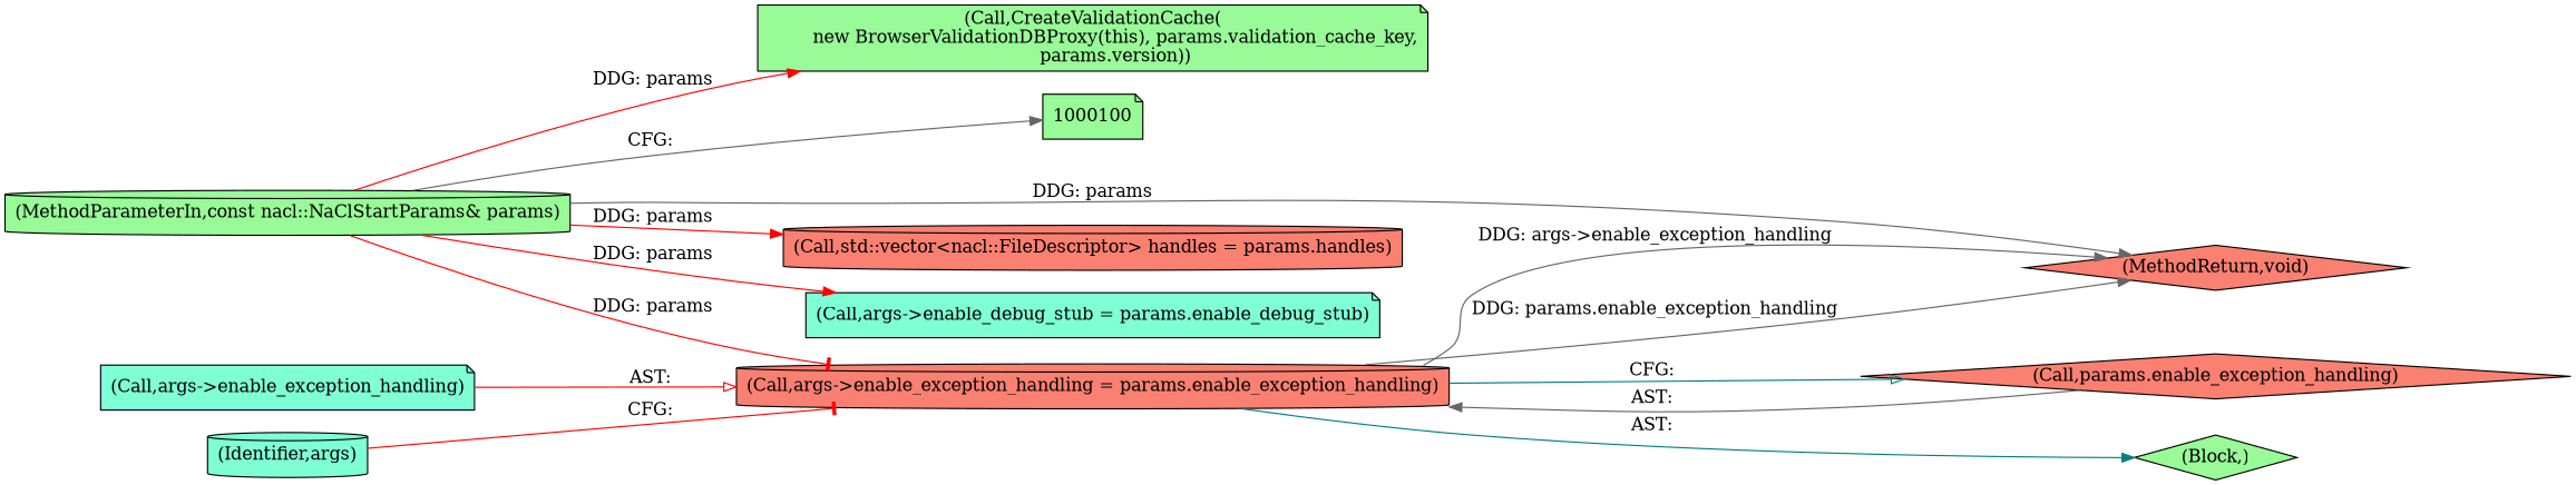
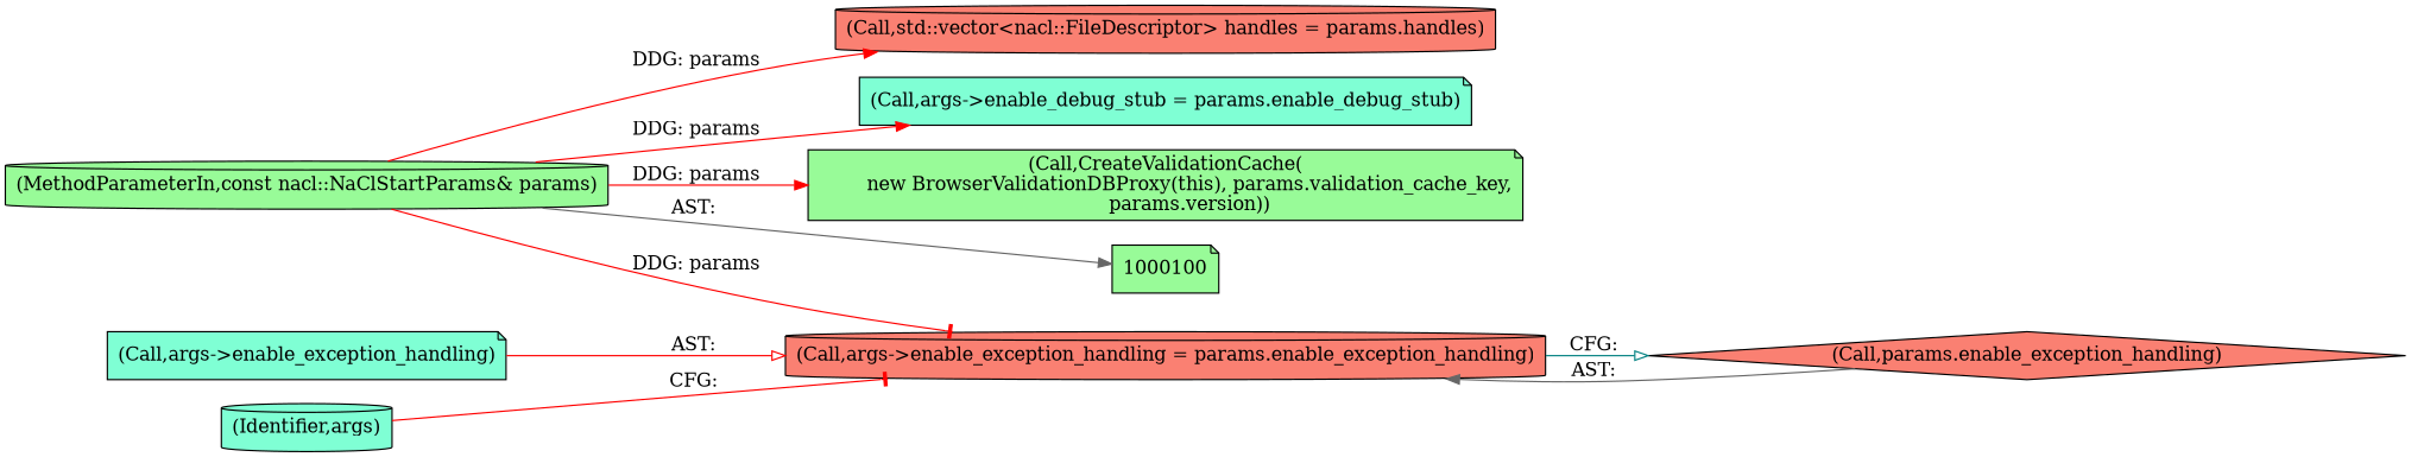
  digraph {
    rankdir=LR
    node [fillcolor=salmon shape=cylinder style=filled]
    edge [arrowhead=normal color=red]
    n1 [label="(Call,args->enable_exception_handling = params.enable_exception_handling)"]
-   n2 [label="(MethodReturn,void)" shape=diamond]
    n3 [label="(Call,params.enable_exception_handling)" shape=diamond]
-   n4 [fillcolor=palegreen label="(Block,)" shape=diamond]
    n5 [fillcolor=palegreen label="(MethodParameterIn,const nacl::NaClStartParams& params)"]
    n6 [label="(Call,std::vector<nacl::FileDescriptor> handles = params.handles)"]
    n7 [fillcolor=aquamarine label="(Call,args->enable_debug_stub = params.enable_debug_stub)" shape=note]
    n8 [fillcolor=palegreen label="(Call,CreateValidationCache(\n        new BrowserValidationDBProxy(this), params.validation_cache_key,\n        params.version))" shape=note]
    1000100 [fillcolor=palegreen shape=note]
    n10 [fillcolor=aquamarine label="(Call,args->enable_exception_handling)" shape=note]
    n11 [fillcolor=aquamarine label="(Identifier,args)"]
-   n1 -> n2 [color=gray40 label="DDG: args->enable_exception_handling"]
-   n1 -> n2 [color=gray40 label="DDG: params.enable_exception_handling"]
    n1 -> n3 [arrowhead=onormal color=teal label="CFG: "]
-   n1 -> n4 [color=teal label="AST: "]
    n3 -> n1 [color=gray40 label="AST: "]
    n5 -> n1 [arrowhead=tee label="DDG: params"]
-   n5 -> n2 [color=gray40 label="DDG: params"]
    n5 -> n6 [label="DDG: params"]
    n5 -> n7 [label="DDG: params"]
    n5 -> n8 [label="DDG: params"]
-   n5 -> 1000100 [color=gray40 label="CFG: "]
+   n5 -> 1000100 [color=gray40 label="AST: "]
    n10 -> n1 [arrowhead=onormal label="AST: "]
    n11 -> n1 [arrowhead=tee label="CFG: "]
  }
